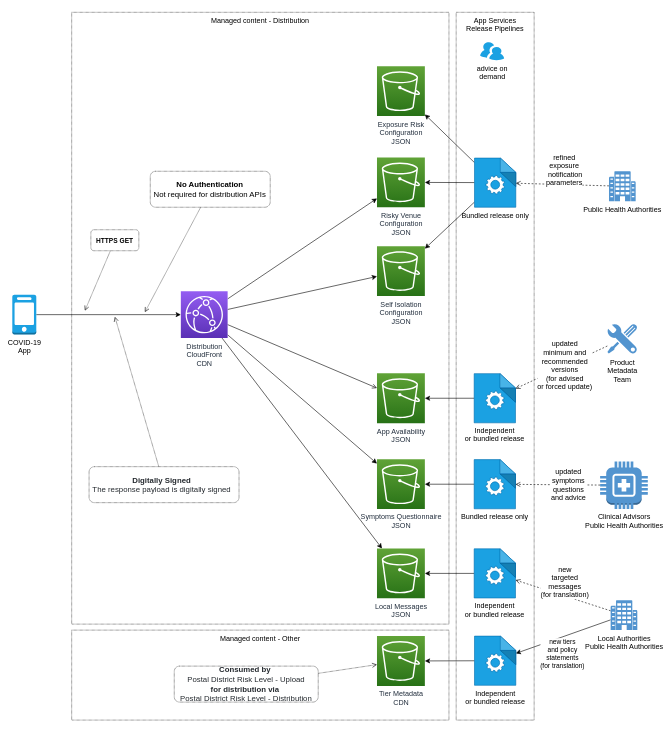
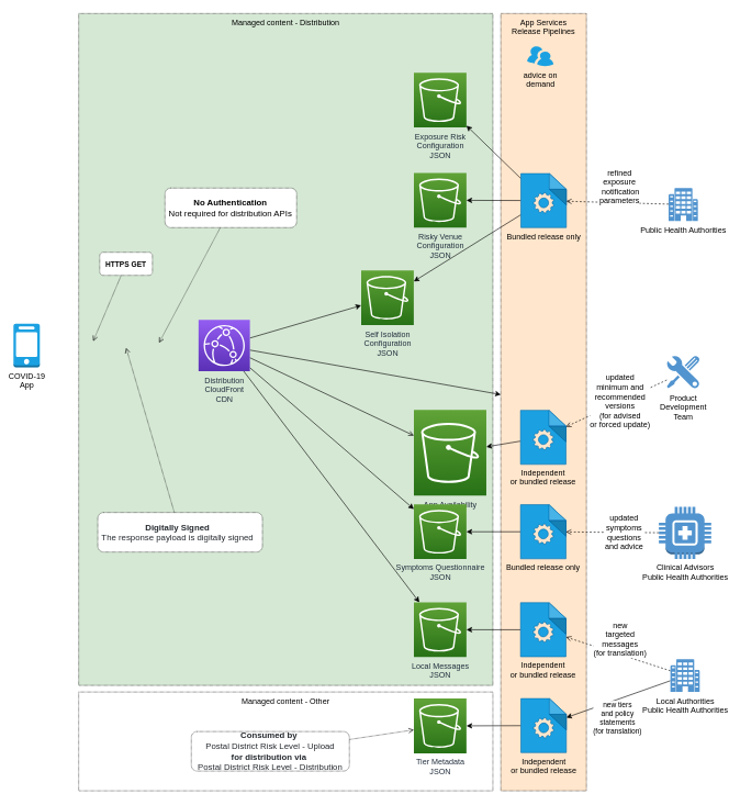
  <mxCell id="0" />
  <mxCell id="1" parent="0" />
  <mxCell id="2" value="Managed content - Other" style="rounded=0;whiteSpace=wrap;html=1;strokeColor=#000000;fillColor=#ffffff;fontColor=#000000;verticalAlign=top;dashed=1;dashPattern=1 1;" vertex="1" parent="1"><mxGeometry x="119" y="1050" width="629" height="150" as="geometry" /></mxCell>
- <mxCell id="3" value="App Services&lt;br&gt;Release Pipelines" style="rounded=0;whiteSpace=wrap;html=1;strokeColor=#000000;fillColor=#ffffff;fontColor=#000000;verticalAlign=top;dashed=1;dashPattern=1 1;" parent="1" vertex="1"><mxGeometry x="760" y="20" width="130" height="1180" as="geometry" /></mxCell>
- <mxCell id="4" value="Managed content - Distribution" style="rounded=0;whiteSpace=wrap;html=1;strokeColor=#000000;fillColor=#ffffff;fontColor=#000000;verticalAlign=top;dashed=1;dashPattern=1 1;" parent="1" vertex="1"><mxGeometry x="119" y="20" width="629" height="1020" as="geometry" /></mxCell>
- <mxCell id="5" value="App Availability&lt;br&gt;JSON" style="points=[[0,0,0],[0.25,0,0],[0.5,0,0],[0.75,0,0],[1,0,0],[0,1,0],[0.25,1,0],[0.5,1,0],[0.75,1,0],[1,1,0],[0,0.25,0],[0,0.5,0],[0,0.75,0],[1,0.25,0],[1,0.5,0],[1,0.75,0]];outlineConnect=0;fontColor=#232F3E;gradientColor=#60A337;gradientDirection=north;fillColor=#277116;strokeColor=#ffffff;dashed=0;verticalLabelPosition=bottom;verticalAlign=top;align=center;html=1;fontSize=12;fontStyle=0;aspect=fixed;shape=mxgraph.aws4.resourceIcon;resIcon=mxgraph.aws4.s3;fontFamily=Helvetica;" parent="1" vertex="1"><mxGeometry x="628" y="621.93" width="79.81" height="83" as="geometry" /></mxCell>
+ <mxCell id="3" value="App Services&lt;br&gt;Release Pipelines" style="rounded=0;whiteSpace=wrap;html=1;strokeColor=#000000;fillColor=#ffe6cc;fontColor=#000000;verticalAlign=top;dashed=1;dashPattern=1 1;" parent="1" vertex="1"><mxGeometry x="760" y="20" width="130" height="1180" as="geometry" /></mxCell>
+ <mxCell id="4" value="Managed content - Distribution" style="rounded=0;whiteSpace=wrap;html=1;strokeColor=#000000;fillColor=#d5e8d4;fontColor=#000000;verticalAlign=top;dashed=1;dashPattern=1 1;" parent="1" vertex="1"><mxGeometry x="119" y="20" width="629" height="1020" as="geometry" /></mxCell>
+ <mxCell id="5" value="App Availability&lt;br&gt;JSON" style="points=[[0,0,0],[0.25,0,0],[0.5,0,0],[0.75,0,0],[1,0,0],[0,1,0],[0.25,1,0],[0.5,1,0],[0.75,1,0],[1,1,0],[0,0.25,0],[0,0.5,0],[0,0.75,0],[1,0.25,0],[1,0.5,0],[1,0.75,0]];outlineConnect=0;fontColor=#232F3E;gradientColor=#60A337;gradientDirection=north;fillColor=#277116;strokeColor=#ffffff;dashed=0;verticalLabelPosition=bottom;verticalAlign=top;align=center;html=1;fontSize=12;fontStyle=0;aspect=fixed;shape=mxgraph.aws4.resourceIcon;resIcon=mxgraph.aws4.s3;fontFamily=Helvetica;" parent="1" vertex="1"><mxGeometry x="628" y="621.93" width="110" height="130" as="geometry" /></mxCell>
  <mxCell id="6" style="edgeStyle=none;rounded=0;orthogonalLoop=1;jettySize=auto;html=1;endArrow=open;" parent="1" source="11" target="5" edge="1"><mxGeometry relative="1" as="geometry" /></mxCell>
  <mxCell id="7" style="rounded=0;orthogonalLoop=1;jettySize=auto;html=1;fontSize=8;endArrow=classic;endFill=1;" parent="1" source="11" target="19" edge="1"><mxGeometry relative="1" as="geometry" /></mxCell>
  <mxCell id="8" style="rounded=0;orthogonalLoop=1;jettySize=auto;html=1;fontSize=8;endArrow=classic;endFill=1;" parent="1" source="11" target="20" edge="1"><mxGeometry relative="1" as="geometry" /></mxCell>
- <mxCell id="9" style="edgeStyle=none;rounded=0;orthogonalLoop=1;jettySize=auto;html=1;fontSize=12;endArrow=classic;endFill=1;" parent="1" source="11" target="41" edge="1"><mxGeometry relative="1" as="geometry" /></mxCell>
+ <mxCell id="9" style="edgeStyle=none;rounded=0;orthogonalLoop=1;jettySize=auto;html=1;fontSize=12;endArrow=classic;endFill=1;" parent="1" source="11" target="3" edge="1"><mxGeometry relative="1" as="geometry" /></mxCell>
  <mxCell id="10" style="edgeStyle=none;rounded=0;orthogonalLoop=1;jettySize=auto;html=1;fontSize=12;endArrow=classic;endFill=1;" parent="1" source="11" target="42" edge="1"><mxGeometry relative="1" as="geometry" /></mxCell>
  <mxCell id="11" value="Distribution&lt;br&gt;CloudFront&lt;br&gt;CDN" style="outlineConnect=0;fontColor=#232F3E;gradientColor=#945DF2;gradientDirection=north;fillColor=#5A30B5;strokeColor=#ffffff;dashed=0;verticalLabelPosition=bottom;verticalAlign=top;align=center;html=1;fontSize=12;fontStyle=0;aspect=fixed;shape=mxgraph.aws4.resourceIcon;resIcon=mxgraph.aws4.cloudfront;" parent="1" vertex="1"><mxGeometry x="301" y="485.06" width="78" height="78" as="geometry" /></mxCell>
- <mxCell id="12" style="edgeStyle=none;rounded=0;orthogonalLoop=1;jettySize=auto;html=1;" parent="1" source="13" target="11" edge="1"><mxGeometry relative="1" as="geometry" /></mxCell>
  <mxCell id="13" value="COVID-19&lt;br&gt;App" style="outlineConnect=0;dashed=0;verticalLabelPosition=bottom;verticalAlign=top;align=center;html=1;shape=mxgraph.aws3.mobile_client;fillColor=#1ba1e2;shadow=0;fontFamily=Helvetica;fontSize=12;strokeColor=#006EAF;strokeWidth=1;sketch=0;" parent="1" vertex="1"><mxGeometry x="20" y="491.06" width="40" height="66" as="geometry" /></mxCell>
  <mxCell id="14" style="edgeStyle=none;rounded=0;orthogonalLoop=1;jettySize=auto;html=1;dashed=1;dashPattern=1 1;endArrow=open;endFill=0;" parent="1" source="32" edge="1"><mxGeometry relative="1" as="geometry"><mxPoint x="191" y="527.5" as="targetPoint" /><mxPoint x="445.502" y="409.5" as="sourcePoint" /></mxGeometry></mxCell>
  <mxCell id="15" style="edgeStyle=none;rounded=0;orthogonalLoop=1;jettySize=auto;html=1;dashed=1;dashPattern=1 1;fontSize=13;endArrow=open;endFill=0;" parent="1" source="16" edge="1"><mxGeometry relative="1" as="geometry"><mxPoint x="241" y="520" as="targetPoint" /></mxGeometry></mxCell>
  <mxCell id="16" value="&lt;div style=&quot;text-align: center ; font-size: 13px&quot;&gt;&lt;span style=&quot;font-size: 13px&quot;&gt;&lt;font style=&quot;font-size: 13px&quot;&gt;&lt;b&gt;No Authentication&lt;/b&gt;&lt;/font&gt;&lt;/span&gt;&lt;/div&gt;&lt;div style=&quot;text-align: center ; font-size: 13px&quot;&gt;&lt;/div&gt;&lt;div style=&quot;font-size: 13px&quot;&gt;Not required for distribution APIs&lt;/div&gt;" style="rounded=1;whiteSpace=wrap;html=1;fontFamily=Helvetica;fontSize=13;fontColor=#000000;align=left;strokeColor=#000000;fillColor=#ffffff;spacing=6;dashed=1;dashPattern=1 1;" parent="1" vertex="1"><mxGeometry x="250" y="285" width="200" height="60" as="geometry" /></mxCell>
  <mxCell id="17" style="edgeStyle=none;rounded=0;orthogonalLoop=1;jettySize=auto;html=1;dashed=1;dashPattern=1 1;endArrow=open;endFill=0;" parent="1" source="18" edge="1"><mxGeometry relative="1" as="geometry"><mxPoint x="141" y="517.5" as="targetPoint" /><mxPoint x="535.359" y="712.5" as="sourcePoint" /></mxGeometry></mxCell>
  <mxCell id="18" value="&lt;div style=&quot;font-size: 13px&quot;&gt;&lt;span style=&quot;font-size: 11px ; background-color: rgb(255 , 255 , 255)&quot;&gt;&lt;b&gt;HTTPS GET&lt;/b&gt;&lt;/span&gt;&lt;br&gt;&lt;/div&gt;" style="rounded=1;whiteSpace=wrap;html=1;fontFamily=Helvetica;fontSize=13;fontColor=#000000;align=center;strokeColor=#000000;fillColor=#ffffff;spacing=6;dashed=1;dashPattern=1 1;" parent="1" vertex="1"><mxGeometry x="151" y="382.5" width="80" height="35" as="geometry" /></mxCell>
  <mxCell id="19" value="Symptoms Questionnaire&lt;br&gt;JSON" style="points=[[0,0,0],[0.25,0,0],[0.5,0,0],[0.75,0,0],[1,0,0],[0,1,0],[0.25,1,0],[0.5,1,0],[0.75,1,0],[1,1,0],[0,0.25,0],[0,0.5,0],[0,0.75,0],[1,0.25,0],[1,0.5,0],[1,0.75,0]];outlineConnect=0;fontColor=#232F3E;gradientColor=#60A337;gradientDirection=north;fillColor=#277116;strokeColor=#ffffff;dashed=0;verticalLabelPosition=bottom;verticalAlign=top;align=center;html=1;fontSize=12;fontStyle=0;aspect=fixed;shape=mxgraph.aws4.resourceIcon;resIcon=mxgraph.aws4.s3;fontFamily=Helvetica;" parent="1" vertex="1"><mxGeometry x="628" y="765.24" width="79.81" height="83" as="geometry" /></mxCell>
  <mxCell id="20" value="Local Messages&lt;br&gt;JSON" style="points=[[0,0,0],[0.25,0,0],[0.5,0,0],[0.75,0,0],[1,0,0],[0,1,0],[0.25,1,0],[0.5,1,0],[0.75,1,0],[1,1,0],[0,0.25,0],[0,0.5,0],[0,0.75,0],[1,0.25,0],[1,0.5,0],[1,0.75,0]];outlineConnect=0;fontColor=#232F3E;gradientColor=#60A337;gradientDirection=north;fillColor=#277116;strokeColor=#ffffff;dashed=0;verticalLabelPosition=bottom;verticalAlign=top;align=center;html=1;fontSize=12;fontStyle=0;aspect=fixed;shape=mxgraph.aws4.resourceIcon;resIcon=mxgraph.aws4.s3;fontFamily=Helvetica;" parent="1" vertex="1"><mxGeometry x="628" y="913.93" width="79.81" height="83" as="geometry" /></mxCell>
  <mxCell id="21" style="edgeStyle=none;rounded=0;orthogonalLoop=1;jettySize=auto;html=1;fontSize=8;endArrow=open;endFill=0;dashed=1;" parent="1" source="28" target="34" edge="1"><mxGeometry relative="1" as="geometry"><mxPoint x="818" y="661.907" as="sourcePoint" /></mxGeometry></mxCell>
  <mxCell id="22" value="updated&lt;br&gt;minimum and&lt;br&gt;recommended &lt;br&gt;versions&lt;br&gt;(for advised&lt;br&gt;or forced update)" style="edgeLabel;html=1;align=center;verticalAlign=middle;resizable=0;points=[];fontSize=12;" parent="21" vertex="1" connectable="0"><mxGeometry x="-0.07" y="-1" relative="1" as="geometry"><mxPoint as="offset" /></mxGeometry></mxCell>
  <mxCell id="23" style="edgeStyle=none;rounded=0;orthogonalLoop=1;jettySize=auto;html=1;fontSize=8;endArrow=open;endFill=0;dashed=1;" parent="1" source="31" target="36" edge="1"><mxGeometry relative="1" as="geometry"><mxPoint x="717.81" y="816.56" as="targetPoint" /><mxPoint x="818" y="951.907" as="sourcePoint" /></mxGeometry></mxCell>
  <mxCell id="24" value="new&lt;br&gt;targeted&lt;br&gt;messages&lt;br style=&quot;font-size: 12px&quot;&gt;(for translation)" style="edgeLabel;html=1;align=center;verticalAlign=middle;resizable=0;points=[];fontSize=12;" parent="23" vertex="1" connectable="0"><mxGeometry x="-0.1" relative="1" as="geometry"><mxPoint x="-6" y="-25" as="offset" /></mxGeometry></mxCell>
  <mxCell id="25" style="edgeStyle=none;rounded=0;orthogonalLoop=1;jettySize=auto;html=1;fontSize=8;endArrow=open;endFill=0;dashed=1;" parent="1" source="27" target="38" edge="1"><mxGeometry relative="1" as="geometry"><mxPoint x="717.81" y="813.56" as="targetPoint" /><mxPoint x="818" y="805.187" as="sourcePoint" /></mxGeometry></mxCell>
  <mxCell id="26" value="updated&lt;br&gt;symptoms&lt;br&gt;questions&lt;br&gt;and advice" style="edgeLabel;html=1;align=center;verticalAlign=middle;resizable=0;points=[];fontSize=12;" parent="25" vertex="1" connectable="0"><mxGeometry x="-0.234" relative="1" as="geometry"><mxPoint as="offset" /></mxGeometry></mxCell>
  <mxCell id="27" value="Clinical Advisors&lt;br&gt;Public Health Authorities" style="outlineConnect=0;dashed=0;verticalLabelPosition=bottom;verticalAlign=top;align=center;html=1;shape=mxgraph.aws3.medical_emergency;fillColor=#5294CF;gradientColor=none;dashPattern=1 1;fontSize=12;" parent="1" vertex="1"><mxGeometry x="1000" y="768.74" width="79.5" height="79.5" as="geometry" /></mxCell>
- <mxCell id="28" value="Product&lt;br&gt;Metadata &lt;br&gt;Team" style="verticalLabelPosition=bottom;html=1;fillColor=#5294CF;strokeColor=#000000;verticalAlign=top;pointerEvents=1;align=center;shape=mxgraph.cisco_safe.people_places_things_icons.icon10;dashed=0;dashPattern=1 1;fontSize=12;" parent="1" vertex="1"><mxGeometry x="1012" y="540" width="50" height="49.5" as="geometry" /></mxCell>
+ <mxCell id="28" value="Product&lt;br&gt;Development &lt;br&gt;Team" style="verticalLabelPosition=bottom;html=1;fillColor=#5294CF;strokeColor=#000000;verticalAlign=top;pointerEvents=1;align=center;shape=mxgraph.cisco_safe.people_places_things_icons.icon10;dashed=0;dashPattern=1 1;fontSize=12;" parent="1" vertex="1"><mxGeometry x="1012" y="540" width="50" height="49.5" as="geometry" /></mxCell>
  <mxCell id="29" style="edgeStyle=none;rounded=0;orthogonalLoop=1;jettySize=auto;html=1;labelBackgroundColor=#ffffff;fontSize=11;endArrow=classic;endFill=1;" edge="1" parent="1" source="31" target="51"><mxGeometry relative="1" as="geometry" /></mxCell>
  <mxCell id="30" value="new tiers&lt;br&gt;and policy&lt;br&gt;statements&lt;br&gt;(for translation)" style="edgeLabel;html=1;align=center;verticalAlign=middle;resizable=0;points=[];fontSize=11;" vertex="1" connectable="0" parent="29"><mxGeometry x="0.025" y="1" relative="1" as="geometry"><mxPoint y="27" as="offset" /></mxGeometry></mxCell>
  <mxCell id="31" value="Local Authorities&lt;br&gt;Public Health Authorities" style="verticalLabelPosition=bottom;html=1;fillColor=#5294CF;strokeColor=#000000;verticalAlign=top;pointerEvents=1;align=center;shape=mxgraph.cisco_safe.people_places_things_icons.icon4;dashed=0;dashPattern=1 1;fontSize=12;" parent="1" vertex="1"><mxGeometry x="1017.5" y="1000" width="44.5" height="50" as="geometry" /></mxCell>
  <mxCell id="32" value="&lt;div style=&quot;text-align: center ; font-size: 13px&quot;&gt;&lt;div&gt;&lt;span style=&quot;color: rgb(36 , 41 , 46) ; background-color: rgb(255 , 255 , 255)&quot;&gt;&lt;b&gt;Digitally Signed&lt;/b&gt;&lt;/span&gt;&lt;/div&gt;&lt;div&gt;&lt;span style=&quot;color: rgb(36 , 41 , 46) ; background-color: rgb(255 , 255 , 255)&quot;&gt;The response payload is digitally signed&lt;/span&gt;&lt;/div&gt;&lt;span style=&quot;color: rgb(36 , 41 , 46) ; background-color: rgb(255 , 255 , 255)&quot;&gt;&lt;/span&gt;&lt;/div&gt;" style="rounded=1;whiteSpace=wrap;html=1;fontFamily=Helvetica;fontSize=13;fontColor=#000000;align=left;strokeColor=#000000;fillColor=#ffffff;spacing=6;dashed=1;dashPattern=1 1;" parent="1" vertex="1"><mxGeometry x="148" y="777.5" width="250" height="60" as="geometry" /></mxCell>
  <mxCell id="33" style="edgeStyle=none;rounded=0;orthogonalLoop=1;jettySize=auto;html=1;fontSize=12;endArrow=classic;endFill=1;" parent="1" source="34" target="5" edge="1"><mxGeometry relative="1" as="geometry" /></mxCell>
  <mxCell id="34" value="Independent&lt;br&gt;or bundled release" style="html=1;aspect=fixed;strokeColor=#006EAF;shadow=0;align=center;verticalAlign=top;fillColor=#1ba1e2;shape=mxgraph.gcp2.process;dashed=0;fontSize=12;strokeWidth=1;sketch=0;labelPosition=center;verticalLabelPosition=bottom;" parent="1" vertex="1"><mxGeometry x="790" y="622.43" width="68.88" height="82" as="geometry" /></mxCell>
  <mxCell id="35" style="edgeStyle=none;rounded=0;orthogonalLoop=1;jettySize=auto;html=1;fontSize=12;endArrow=classic;endFill=1;" parent="1" source="36" target="20" edge="1"><mxGeometry relative="1" as="geometry" /></mxCell>
  <mxCell id="36" value="Independent&lt;br&gt;or bundled release" style="html=1;aspect=fixed;strokeColor=#006EAF;shadow=0;align=center;verticalAlign=top;fillColor=#1ba1e2;shape=mxgraph.gcp2.process;dashed=0;fontSize=12;strokeWidth=1;sketch=0;labelPosition=center;verticalLabelPosition=bottom;" parent="1" vertex="1"><mxGeometry x="790" y="914.43" width="68.88" height="82" as="geometry" /></mxCell>
  <mxCell id="37" style="edgeStyle=none;rounded=0;orthogonalLoop=1;jettySize=auto;html=1;fontSize=12;endArrow=classic;endFill=1;" parent="1" source="38" target="19" edge="1"><mxGeometry relative="1" as="geometry" /></mxCell>
  <mxCell id="38" value="Bundled release only" style="html=1;aspect=fixed;strokeColor=#006EAF;shadow=0;align=center;verticalAlign=top;fillColor=#1ba1e2;shape=mxgraph.gcp2.process;dashed=0;fontSize=12;strokeWidth=1;sketch=0;labelPosition=center;verticalLabelPosition=bottom;" parent="1" vertex="1"><mxGeometry x="790" y="765.74" width="68.88" height="82" as="geometry" /></mxCell>
  <mxCell id="39" value="advice on &lt;br&gt;demand" style="verticalLabelPosition=bottom;html=1;fillColor=#1ba1e2;strokeColor=#006EAF;verticalAlign=top;pointerEvents=1;align=center;shape=mxgraph.cisco_safe.people_places_things_icons.icon9;dashed=0;fontSize=12;shadow=0;strokeWidth=1;sketch=0;" parent="1" vertex="1"><mxGeometry x="800" y="70" width="40" height="30" as="geometry" /></mxCell>
  <mxCell id="40" value="Exposure Risk&lt;br&gt;Configuration&lt;br&gt;JSON" style="points=[[0,0,0],[0.25,0,0],[0.5,0,0],[0.75,0,0],[1,0,0],[0,1,0],[0.25,1,0],[0.5,1,0],[0.75,1,0],[1,1,0],[0,0.25,0],[0,0.5,0],[0,0.75,0],[1,0.25,0],[1,0.5,0],[1,0.75,0]];outlineConnect=0;fontColor=#232F3E;gradientColor=#60A337;gradientDirection=north;fillColor=#277116;strokeColor=#ffffff;dashed=0;verticalLabelPosition=bottom;verticalAlign=top;align=center;html=1;fontSize=12;fontStyle=0;aspect=fixed;shape=mxgraph.aws4.resourceIcon;resIcon=mxgraph.aws4.s3;fontFamily=Helvetica;" parent="1" vertex="1"><mxGeometry x="628" y="110" width="79.81" height="83" as="geometry" /></mxCell>
  <mxCell id="41" value="Risky Venue&lt;br&gt;Configuration&lt;br&gt;JSON" style="points=[[0,0,0],[0.25,0,0],[0.5,0,0],[0.75,0,0],[1,0,0],[0,1,0],[0.25,1,0],[0.5,1,0],[0.75,1,0],[1,1,0],[0,0.25,0],[0,0.5,0],[0,0.75,0],[1,0.25,0],[1,0.5,0],[1,0.75,0]];outlineConnect=0;fontColor=#232F3E;gradientColor=#60A337;gradientDirection=north;fillColor=#277116;strokeColor=#ffffff;dashed=0;verticalLabelPosition=bottom;verticalAlign=top;align=center;html=1;fontSize=12;fontStyle=0;aspect=fixed;shape=mxgraph.aws4.resourceIcon;resIcon=mxgraph.aws4.s3;fontFamily=Helvetica;" parent="1" vertex="1"><mxGeometry x="628" y="262" width="79.81" height="83" as="geometry" /></mxCell>
- <mxCell id="42" value="Self Isolation&lt;br&gt;Configuration&lt;br&gt;JSON" style="points=[[0,0,0],[0.25,0,0],[0.5,0,0],[0.75,0,0],[1,0,0],[0,1,0],[0.25,1,0],[0.5,1,0],[0.75,1,0],[1,1,0],[0,0.25,0],[0,0.5,0],[0,0.75,0],[1,0.25,0],[1,0.5,0],[1,0.75,0]];outlineConnect=0;fontColor=#232F3E;gradientColor=#60A337;gradientDirection=north;fillColor=#277116;strokeColor=#ffffff;dashed=0;verticalLabelPosition=bottom;verticalAlign=top;align=center;html=1;fontSize=12;fontStyle=0;aspect=fixed;shape=mxgraph.aws4.resourceIcon;resIcon=mxgraph.aws4.s3;fontFamily=Helvetica;" parent="1" vertex="1"><mxGeometry x="628" y="410" width="79.81" height="83" as="geometry" /></mxCell>
+ <mxCell id="42" value="Self Isolation&lt;br&gt;Configuration&lt;br&gt;JSON" style="points=[[0,0,0],[0.25,0,0],[0.5,0,0],[0.75,0,0],[1,0,0],[0,1,0],[0.25,1,0],[0.5,1,0],[0.75,1,0],[1,1,0],[0,0.25,0],[0,0.5,0],[0,0.75,0],[1,0.25,0],[1,0.5,0],[1,0.75,0]];outlineConnect=0;fontColor=#232F3E;gradientColor=#60A337;gradientDirection=north;fillColor=#277116;strokeColor=#ffffff;dashed=0;verticalLabelPosition=bottom;verticalAlign=top;align=center;html=1;fontSize=12;fontStyle=0;aspect=fixed;shape=mxgraph.aws4.resourceIcon;resIcon=mxgraph.aws4.s3;fontFamily=Helvetica;" parent="1" vertex="1"><mxGeometry x="548" y="410" width="79.81" height="83" as="geometry" /></mxCell>
  <mxCell id="43" style="edgeStyle=none;rounded=0;orthogonalLoop=1;jettySize=auto;html=1;fontSize=12;endArrow=classic;endFill=1;" parent="1" source="46" target="40" edge="1"><mxGeometry relative="1" as="geometry" /></mxCell>
  <mxCell id="44" style="edgeStyle=none;rounded=0;orthogonalLoop=1;jettySize=auto;html=1;fontSize=12;endArrow=classic;endFill=1;" parent="1" source="46" target="41" edge="1"><mxGeometry relative="1" as="geometry" /></mxCell>
  <mxCell id="45" style="edgeStyle=none;rounded=0;orthogonalLoop=1;jettySize=auto;html=1;fontSize=12;endArrow=classic;endFill=1;" parent="1" source="46" target="42" edge="1"><mxGeometry relative="1" as="geometry" /></mxCell>
  <mxCell id="46" value="Bundled release only" style="html=1;aspect=fixed;strokeColor=#006EAF;shadow=0;align=center;verticalAlign=top;fillColor=#1ba1e2;shape=mxgraph.gcp2.process;dashed=0;fontSize=12;strokeWidth=1;sketch=0;labelPosition=center;verticalLabelPosition=bottom;" parent="1" vertex="1"><mxGeometry x="790.56" y="263" width="68.88" height="82" as="geometry" /></mxCell>
  <mxCell id="47" style="edgeStyle=none;rounded=0;orthogonalLoop=1;jettySize=auto;html=1;fontSize=8;endArrow=open;endFill=0;dashed=1;" parent="1" source="49" target="46" edge="1"><mxGeometry relative="1" as="geometry"><mxPoint x="950" y="392" as="sourcePoint" /><mxPoint x="868.88" y="665.643" as="targetPoint" /></mxGeometry></mxCell>
  <mxCell id="48" value="refined&lt;br&gt;exposure&lt;br&gt;&amp;nbsp;notification&lt;br&gt;parameters" style="edgeLabel;html=1;align=center;verticalAlign=middle;resizable=0;points=[];fontSize=12;" parent="47" vertex="1" connectable="0"><mxGeometry x="-0.07" y="-1" relative="1" as="geometry"><mxPoint x="-3" y="-24" as="offset" /></mxGeometry></mxCell>
  <mxCell id="49" value="Public Health Authorities" style="verticalLabelPosition=bottom;html=1;fillColor=#5294CF;strokeColor=#000000;verticalAlign=top;pointerEvents=1;align=center;shape=mxgraph.cisco_safe.people_places_things_icons.icon4;dashed=0;dashPattern=1 1;fontSize=12;" parent="1" vertex="1"><mxGeometry x="1014.75" y="285" width="44.5" height="50" as="geometry" /></mxCell>
  <mxCell id="50" style="edgeStyle=none;rounded=0;orthogonalLoop=1;jettySize=auto;html=1;labelBackgroundColor=#ffffff;fontSize=11;endArrow=classic;endFill=1;" edge="1" parent="1" source="51" target="52"><mxGeometry relative="1" as="geometry" /></mxCell>
  <mxCell id="51" value="Independent&lt;br&gt;or bundled release" style="html=1;aspect=fixed;strokeColor=#006EAF;shadow=0;align=center;verticalAlign=top;fillColor=#1ba1e2;shape=mxgraph.gcp2.process;dashed=0;fontSize=12;strokeWidth=1;sketch=0;labelPosition=center;verticalLabelPosition=bottom;" vertex="1" parent="1"><mxGeometry x="790.56" y="1060" width="68.88" height="82" as="geometry" /></mxCell>
- <mxCell id="52" value="Tier Metadata&lt;br&gt;CDN" style="points=[[0,0,0],[0.25,0,0],[0.5,0,0],[0.75,0,0],[1,0,0],[0,1,0],[0.25,1,0],[0.5,1,0],[0.75,1,0],[1,1,0],[0,0.25,0],[0,0.5,0],[0,0.75,0],[1,0.25,0],[1,0.5,0],[1,0.75,0]];outlineConnect=0;fontColor=#232F3E;gradientColor=#60A337;gradientDirection=north;fillColor=#277116;strokeColor=#ffffff;dashed=0;verticalLabelPosition=bottom;verticalAlign=top;align=center;html=1;fontSize=12;fontStyle=0;aspect=fixed;shape=mxgraph.aws4.resourceIcon;resIcon=mxgraph.aws4.s3;fontFamily=Helvetica;" vertex="1" parent="1"><mxGeometry x="628" y="1060" width="79.81" height="83" as="geometry" /></mxCell>
+ <mxCell id="52" value="Tier Metadata&lt;br&gt;JSON" style="points=[[0,0,0],[0.25,0,0],[0.5,0,0],[0.75,0,0],[1,0,0],[0,1,0],[0.25,1,0],[0.5,1,0],[0.75,1,0],[1,1,0],[0,0.25,0],[0,0.5,0],[0,0.75,0],[1,0.25,0],[1,0.5,0],[1,0.75,0]];outlineConnect=0;fontColor=#232F3E;gradientColor=#60A337;gradientDirection=north;fillColor=#277116;strokeColor=#ffffff;dashed=0;verticalLabelPosition=bottom;verticalAlign=top;align=center;html=1;fontSize=12;fontStyle=0;aspect=fixed;shape=mxgraph.aws4.resourceIcon;resIcon=mxgraph.aws4.s3;fontFamily=Helvetica;" vertex="1" parent="1"><mxGeometry x="628" y="1060" width="79.81" height="83" as="geometry" /></mxCell>
  <mxCell id="53" value="&lt;div style=&quot;color: rgb(0 , 0 , 0) ; font-family: &amp;#34;helvetica&amp;#34; ; font-size: 13px ; font-style: normal ; letter-spacing: normal ; text-indent: 0px ; text-transform: none ; word-spacing: 0px&quot;&gt;&lt;div&gt;&lt;font color=&quot;#24292e&quot;&gt;&lt;b&gt;Consumed by&lt;/b&gt;&amp;nbsp;&lt;/font&gt;&lt;/div&gt;&lt;div&gt;&lt;font color=&quot;#24292e&quot; style=&quot;font-weight: 400&quot;&gt;Postal District Risk Level - Upload&lt;br&gt;&lt;/font&gt;&lt;span style=&quot;color: rgb(36 , 41 , 46)&quot;&gt;&lt;b&gt;for distribution via&amp;nbsp;&lt;/b&gt;&lt;/span&gt;&lt;/div&gt;&lt;div style=&quot;font-weight: 400&quot;&gt;&lt;span style=&quot;color: rgb(36 , 41 , 46)&quot;&gt;Postal District Risk Level - Distribution&lt;/span&gt;&lt;/div&gt;&lt;/div&gt;" style="rounded=1;whiteSpace=wrap;html=1;fontFamily=Helvetica;fontSize=13;fontColor=#000000;align=center;strokeColor=#000000;fillColor=#ffffff;spacing=6;dashed=1;dashPattern=1 1;labelBackgroundColor=none;verticalAlign=middle;labelPosition=center;verticalLabelPosition=middle;" vertex="1" parent="1"><mxGeometry x="290" y="1110" width="240" height="60" as="geometry" /></mxCell>
  <mxCell id="54" style="edgeStyle=none;rounded=0;orthogonalLoop=1;jettySize=auto;html=1;dashed=1;dashPattern=1 1;endArrow=open;endFill=0;" edge="1" parent="1" source="53" target="52"><mxGeometry relative="1" as="geometry"><mxPoint x="201" y="537.5" as="targetPoint" /><mxPoint x="274.214" y="787.5" as="sourcePoint" /></mxGeometry></mxCell>
